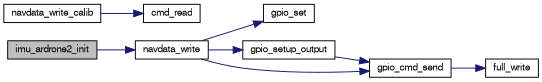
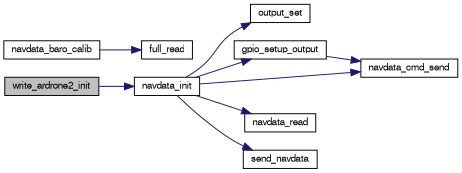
  digraph {
    rankdir=LR
    node [color=black fillcolor=white fontname=FreeSans fontsize=10 shape=record style=filled]
    edge [color=midnightblue fontname=FreeSans fontsize=10 labelfontname=FreeSans labelfontsize=10 style=solid]
-   n1 [fillcolor=grey75 fontcolor=black height=0.2 label=imu_ardrone2_init width=0.4]
-   n2 [height=0.2 label=navdata_write width=0.4]
-   n3 [height=0.2 label=gpio_set width=0.4]
+   n1 [fillcolor=grey75 fontcolor=black height=0.2 label=write_ardrone2_init width=0.4]
+   n2 [height=0.2 label=navdata_init width=0.4]
+   n3 [height=0.2 label=output_set width=0.4]
    n4 [height=0.2 label=gpio_setup_output width=0.4]
-   n5 [height=0.2 label=gpio_cmd_send width=0.4]
-   n8 [height=0.2 label=navdata_write_calib width=0.4]
-   n9 [height=0.2 label=cmd_read width=0.4]
-   n10 [height=0.2 label=full_write width=0.4]
+   n5 [height=0.2 label=navdata_cmd_send width=0.4]
+   n6 [height=0.2 label=navdata_read width=0.4]
+   n7 [height=0.2 label=send_navdata width=0.4]
+   n8 [height=0.2 label=navdata_baro_calib width=0.4]
+   n9 [height=0.2 label=full_read width=0.4]
    n1 -> n2
    n2 -> n3
    n2 -> n4
    n2 -> n5
+   n2 -> n6
+   n2 -> n7
    n4 -> n5
-   n5 -> n10
    n8 -> n9
  }
